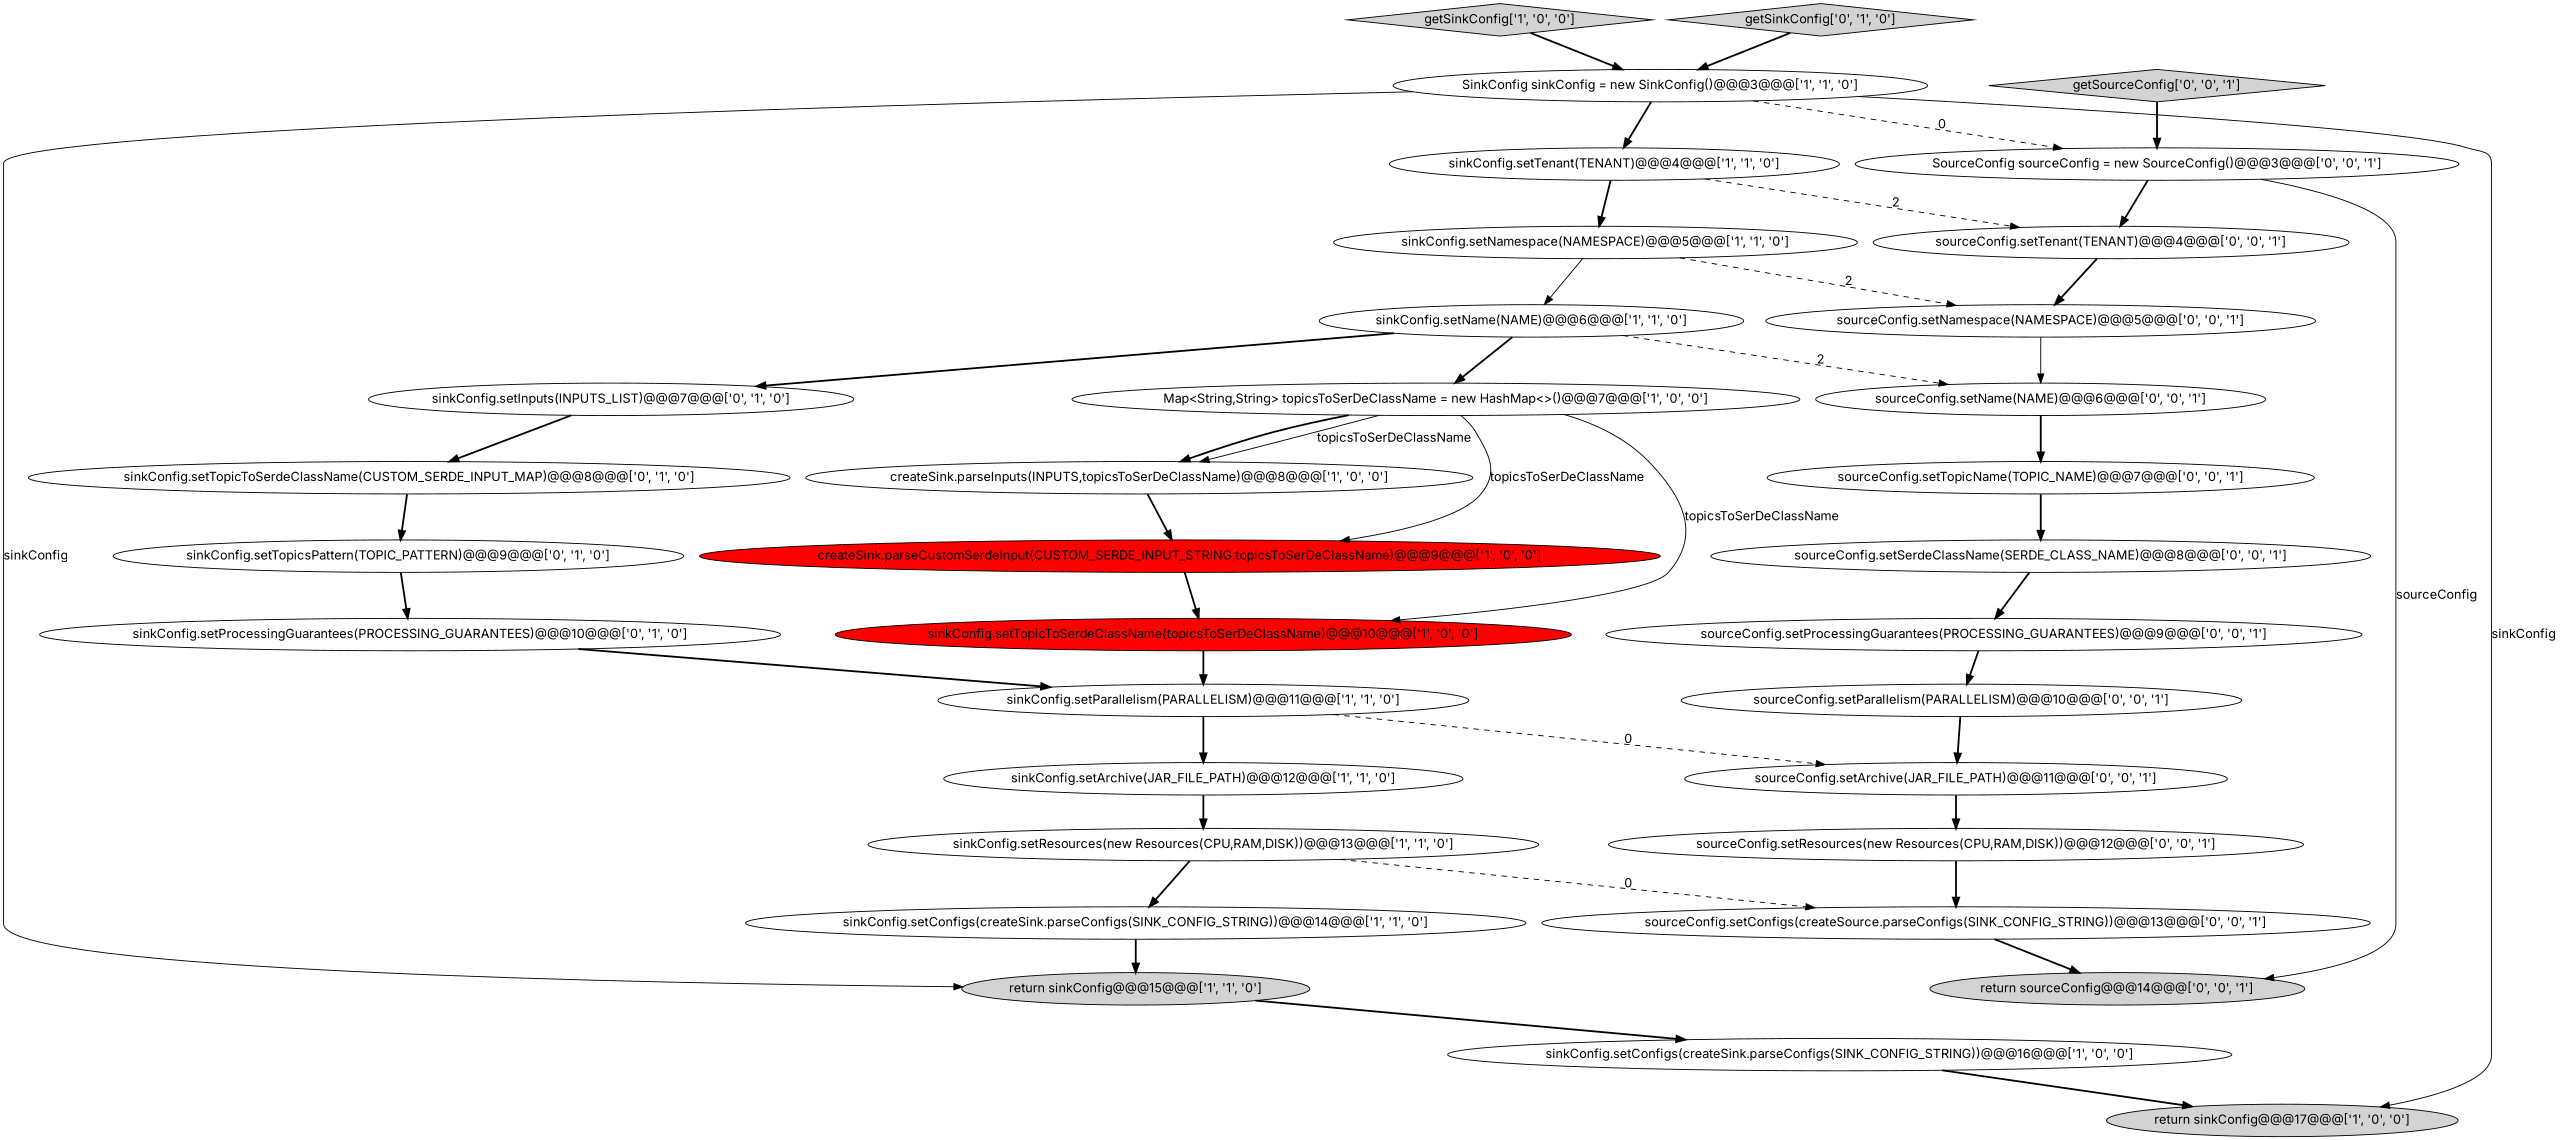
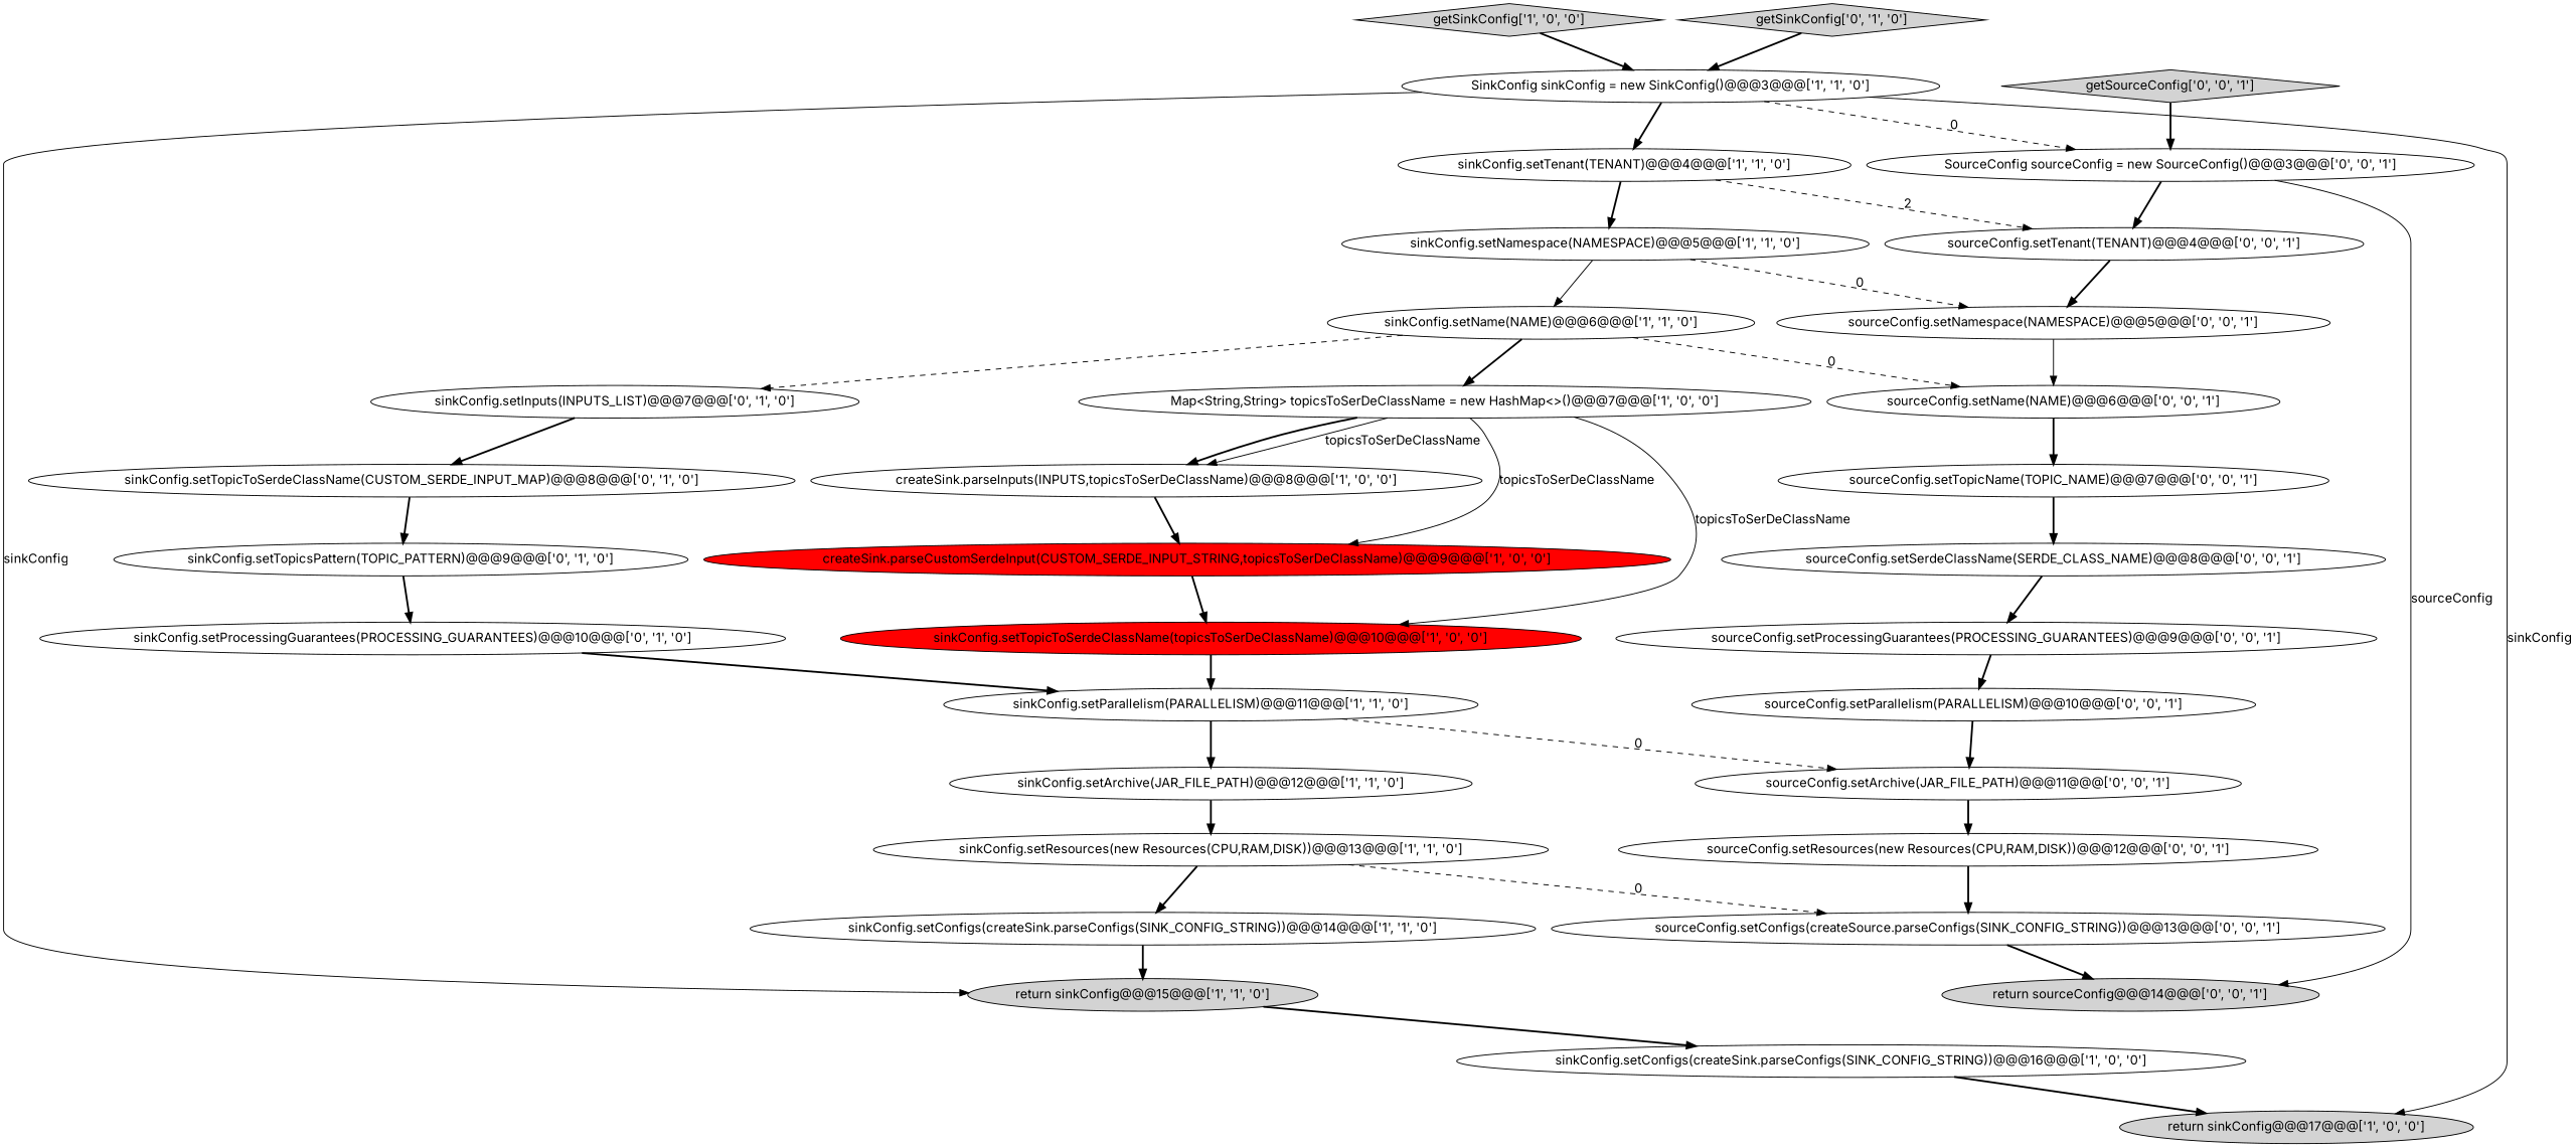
  digraph {
    fontname=Inter
    node [fillcolor=white fontname=Inter shape=ellipse style=filled]
    edge [fontname=Inter style=bold]
    n1 [label="sinkConfig.setName(NAME)@@@6@@@['1', '1', '0']"]
    n2 [label="sinkConfig.setInputs(INPUTS_LIST)@@@7@@@['0', '1', '0']"]
    n3 [label="sourceConfig.setName(NAME)@@@6@@@['0', '0', '1']"]
    n4 [label="Map<String,String> topicsToSerDeClassName = new HashMap<>()@@@7@@@['1', '0', '0']"]
    n5 [label="sinkConfig.setTopicToSerdeClassName(CUSTOM_SERDE_INPUT_MAP)@@@8@@@['0', '1', '0']"]
    n6 [label="sourceConfig.setTopicName(TOPIC_NAME)@@@7@@@['0', '0', '1']"]
    n7 [label="createSink.parseInputs(INPUTS,topicsToSerDeClassName)@@@8@@@['1', '0', '0']"]
    n8 [fillcolor=red label="createSink.parseCustomSerdeInput(CUSTOM_SERDE_INPUT_STRING,topicsToSerDeClassName)@@@9@@@['1', '0', '0']"]
    n9 [fillcolor=red label="sinkConfig.setTopicToSerdeClassName(topicsToSerDeClassName)@@@10@@@['1', '0', '0']"]
    n10 [label="sinkConfig.setTopicsPattern(TOPIC_PATTERN)@@@9@@@['0', '1', '0']"]
    n11 [label="sinkConfig.setProcessingGuarantees(PROCESSING_GUARANTEES)@@@10@@@['0', '1', '0']"]
    n12 [label="sourceConfig.setSerdeClassName(SERDE_CLASS_NAME)@@@8@@@['0', '0', '1']"]
    n13 [label="sourceConfig.setProcessingGuarantees(PROCESSING_GUARANTEES)@@@9@@@['0', '0', '1']"]
    n14 [label="sourceConfig.setParallelism(PARALLELISM)@@@10@@@['0', '0', '1']"]
    n15 [label="sinkConfig.setParallelism(PARALLELISM)@@@11@@@['1', '1', '0']"]
    n16 [label="sourceConfig.setArchive(JAR_FILE_PATH)@@@11@@@['0', '0', '1']"]
    n17 [label="sinkConfig.setArchive(JAR_FILE_PATH)@@@12@@@['1', '1', '0']"]
    n18 [label="SourceConfig sourceConfig = new SourceConfig()@@@3@@@['0', '0', '1']"]
    n19 [label="sourceConfig.setTenant(TENANT)@@@4@@@['0', '0', '1']"]
    n20 [fillcolor=lightgray label="return sourceConfig@@@14@@@['0', '0', '1']"]
    n21 [label="sourceConfig.setNamespace(NAMESPACE)@@@5@@@['0', '0', '1']"]
    n22 [label="SinkConfig sinkConfig = new SinkConfig()@@@3@@@['1', '1', '0']"]
    n23 [fillcolor=lightgray label="return sinkConfig@@@15@@@['1', '1', '0']"]
    n24 [fillcolor=lightgray label="return sinkConfig@@@17@@@['1', '0', '0']"]
    n25 [label="sinkConfig.setTenant(TENANT)@@@4@@@['1', '1', '0']"]
    n26 [label="sinkConfig.setConfigs(createSink.parseConfigs(SINK_CONFIG_STRING))@@@16@@@['1', '0', '0']"]
    n27 [label="sinkConfig.setNamespace(NAMESPACE)@@@5@@@['1', '1', '0']"]
    n28 [label="sourceConfig.setResources(new Resources(CPU,RAM,DISK))@@@12@@@['0', '0', '1']"]
    n29 [label="sourceConfig.setConfigs(createSource.parseConfigs(SINK_CONFIG_STRING))@@@13@@@['0', '0', '1']"]
    n30 [label="sinkConfig.setResources(new Resources(CPU,RAM,DISK))@@@13@@@['1', '1', '0']"]
    n31 [label="sinkConfig.setConfigs(createSink.parseConfigs(SINK_CONFIG_STRING))@@@14@@@['1', '1', '0']"]
    n32 [fillcolor=lightgray label="getSinkConfig['1', '0', '0']" shape=diamond]
    n33 [fillcolor=lightgray label="getSourceConfig['0', '0', '1']" shape=diamond]
    n34 [fillcolor=lightgray label="getSinkConfig['0', '1', '0']" shape=diamond]
-   n1 -> n2
-   n1 -> n3 [label=2 style=dashed]
+   n1 -> n2 [style=dashed]
+   n1 -> n3 [label=0 style=dashed]
    n1 -> n4
    n2 -> n5
    n3 -> n6
    n4 -> n7
    n4 -> n7 [label=topicsToSerDeClassName style=solid]
    n4 -> n8 [label=topicsToSerDeClassName style=solid]
    n4 -> n9 [label=topicsToSerDeClassName style=solid]
    n5 -> n10
    n6 -> n12
    n7 -> n8
    n8 -> n9
    n9 -> n15
    n10 -> n11
    n11 -> n15
    n12 -> n13
    n13 -> n14
    n14 -> n16
    n15 -> n16 [label=0 style=dashed]
    n15 -> n17
    n16 -> n28
    n17 -> n30
    n18 -> n19
    n18 -> n20 [label=sourceConfig style=solid]
    n19 -> n21
    n21 -> n3 [style=solid]
    n22 -> n18 [label=0 style=dashed]
    n22 -> n23 [label=sinkConfig style=solid]
    n22 -> n24 [label=sinkConfig style=solid]
    n22 -> n25
    n23 -> n26
    n25 -> n19 [label=2 style=dashed]
    n25 -> n27
    n26 -> n24
    n27 -> n1 [style=solid]
-   n27 -> n21 [label=2 style=dashed]
+   n27 -> n21 [label=0 style=dashed]
    n28 -> n29
    n29 -> n20
    n30 -> n29 [label=0 style=dashed]
    n30 -> n31
    n31 -> n23
    n32 -> n22
    n33 -> n18
    n34 -> n22
  }
